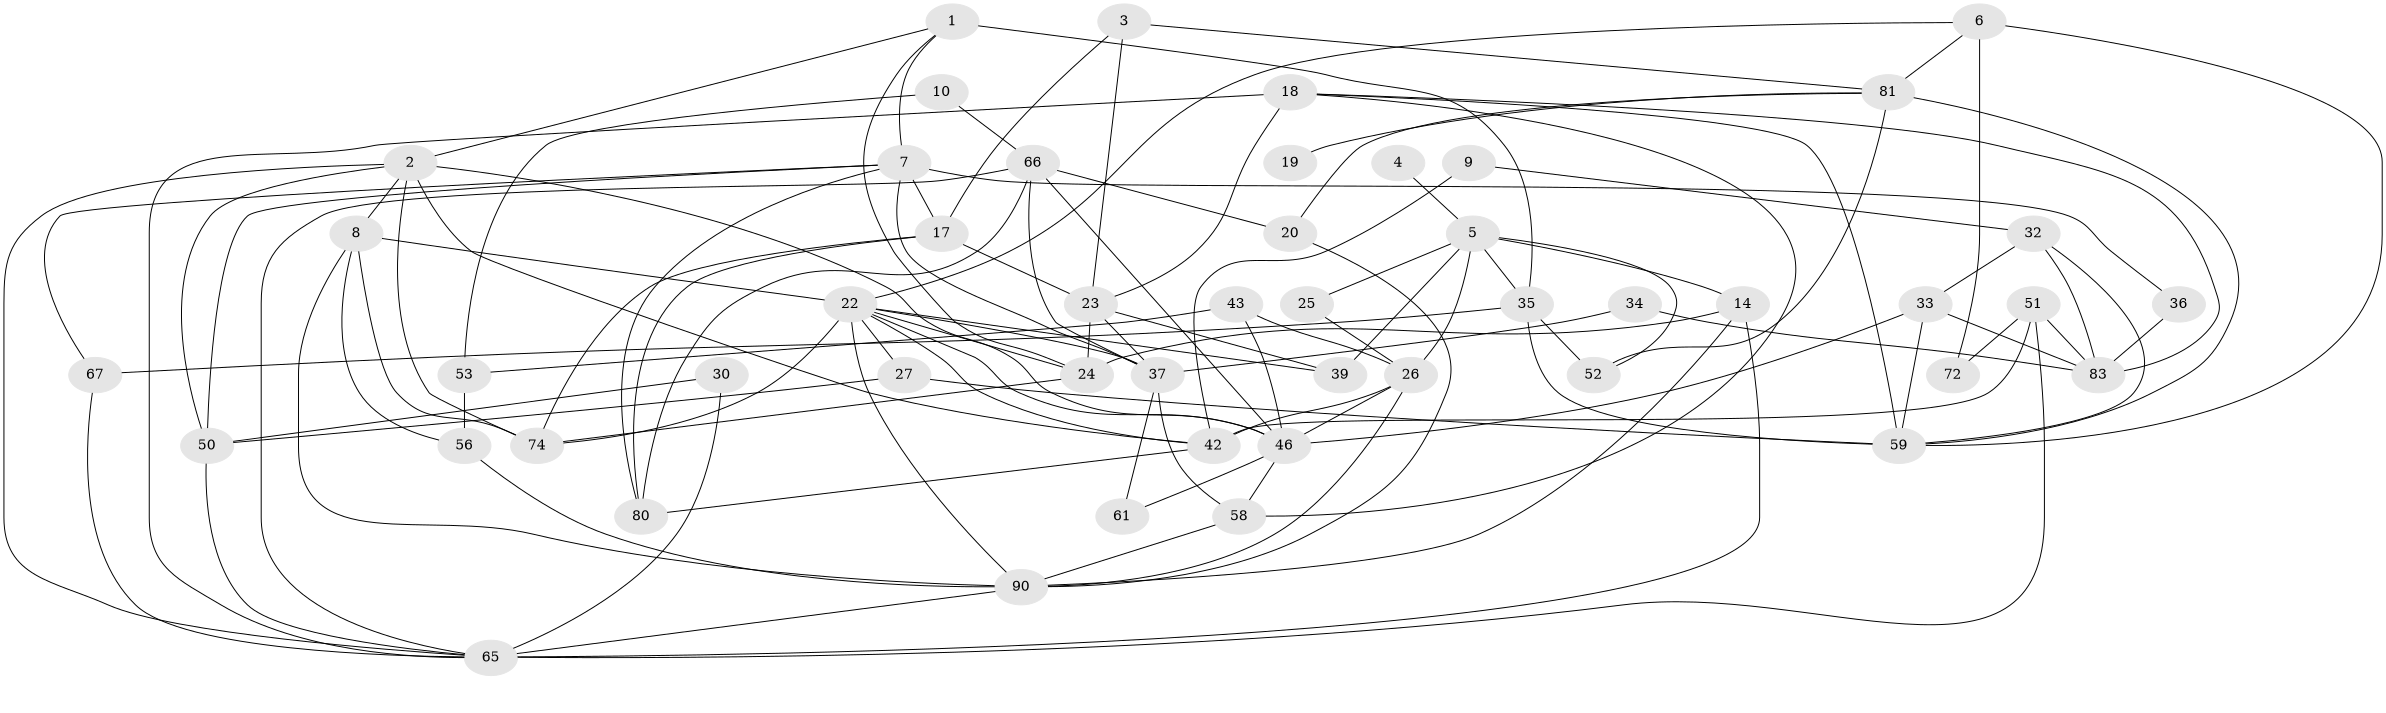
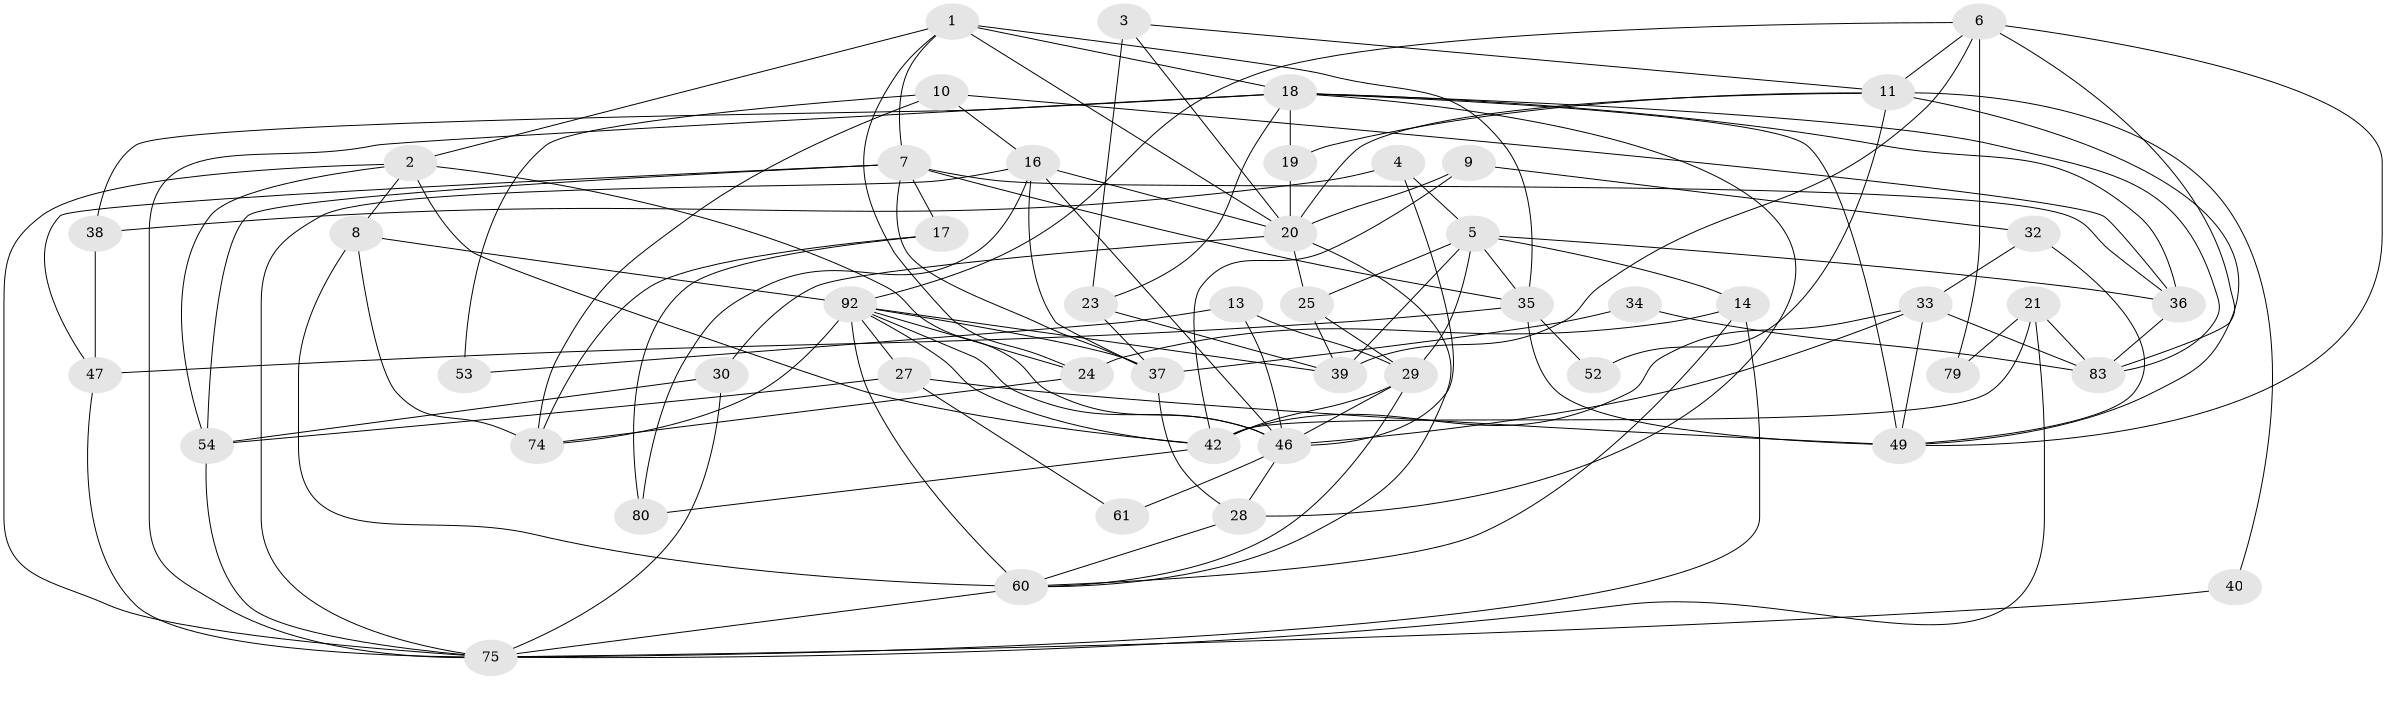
  graph {
    node [color=gray90 style=filled]
    1 [super="+51"]
    2
    7 [super="+55"]
    18 [super="+26"]
    20 [super="+31"]
    24 [super="+66"]
    35 [super="+68"]
    8 [super="+15"]
    42 [super="+72"]
    46 [super="+49"]
-   54 [super="+57" label=50]
-   65 [super="+77"]
+   54 [super="+57"]
+   65 [super="+77" label=75]
    17 [super="+50"]
    36
-   47 [super="+76" label=67]
+   47 [super="+76"]
    80
    37
    23 [super="+44"]
+   38
    n20 [label=83 super="+64"]
-   59 [super="+70"]
+   59 [super="+70" label=49]
    19
-   58 [super="+81"]
+   58 [super="+81" label=28]
    25 [super="+69"]
-   60 [super="+78" label=90]
+   60 [super="+78"]
    30
    74
    52
-   22 [super="+67"]
-   56
+   22 [super="+67" label=92]
    61
-   11 [super="+75" label=81]
+   11 [super="+75"]
+   40
    3
    39
    5 [super="+12"]
    14 [super="+45"]
-   29 [super="+62" label=26]
+   29 [super="+62"]
    4
    6 [super="+63"]
-   79 [label=72]
+   79
    27 [super="+71"]
    9
    32
    33 [super="+73"]
    10 [super="+28"]
-   16 [super="+41" label=66]
+   16 [super="+41"]
    53
-   13 [label=43]
-   21 [super="+48" label=51]
+   13
+   21 [super="+48"]
    34
    1 -- 2
    1 -- 7
+   1 -- 18
+   1 -- 20
    1 -- 24
    1 -- 35
    2 -- 8
    2 -- 42
    2 -- 46
    2 -- 54
    2 -- 65
    7 -- 54
    7 -- 17
    7 -- 36
    7 -- 47
-   7 -- 80
+   7 -- 35
    7 -- 37
    18 -- 65
+   18 -- 36
    18 -- 23
+   18 -- 38
    18 -- n20
    18 -- 59
+   18 -- 19
    18 -- 58
+   20 -- 25
    20 -- 60
+   20 -- 30
    24 -- 74
    35 -- 47
    35 -- 59
    35 -- 52
    8 -- 60
    8 -- 74
    8 -- 22
-   8 -- 56
    42 -- 80
    46 -- 58
    46 -- 61
    54 -- 65
    17 -- 80
-   17 -- 23
    17 -- 74
    36 -- n20
    47 -- 65
    37 -- 58
-   23 -- 24
    23 -- 37
    23 -- 39
+   38 -- 47
+   19 -- 20
    58 -- 60
+   25 -- 39
    25 -- 29
    60 -- 65
    30 -- 54
    30 -- 65
    22 -- 24
    22 -- 42
    22 -- 46
    22 -- 37
    22 -- 60
    22 -- 74
    22 -- 39
    22 -- 27 [weight=2]
-   56 -- 60
    11 -- 20
    11 -- 59
    11 -- 19
    11 -- 52
-   3 -- 17
+   11 -- 40
+   40 -- 65
+   3 -- 20
    3 -- 23
    3 -- 11
    5 -- 35
-   5 -- 52
+   5 -- 36
    5 -- 25
    5 -- 39
    5 -- 14 [weight=2]
    5 -- 29
    14 -- 24
    14 -- 65
    14 -- 60
    29 -- 42 [weight=2]
    29 -- 46
    29 -- 60
+   4 -- 46
+   4 -- 38
    4 -- 5
-   32 -- n20 [weight=2]
+   6 -- n20 [weight=2]
    6 -- 59
    6 -- 22
    6 -- 11
+   6 -- 39
    6 -- 79
    27 -- 54
    27 -- 59
-   37 -- 61
+   27 -- 61
+   9 -- 20
    9 -- 42
    9 -- 32
    32 -- 59
    32 -- 33
+   33 -- 42
    33 -- 46
    33 -- n20
    33 -- 59
-   2 -- 74
+   10 -- 36
+   10 -- 74
    10 -- 16
    10 -- 53
    16 -- 20
    16 -- 46
    16 -- 65
    16 -- 80
    16 -- 37
-   53 -- 56
    13 -- 46
    13 -- 29
    13 -- 53
    21 -- 42
    21 -- 65
    21 -- n20
    21 -- 79
    34 -- 37
    34 -- n20
  }
